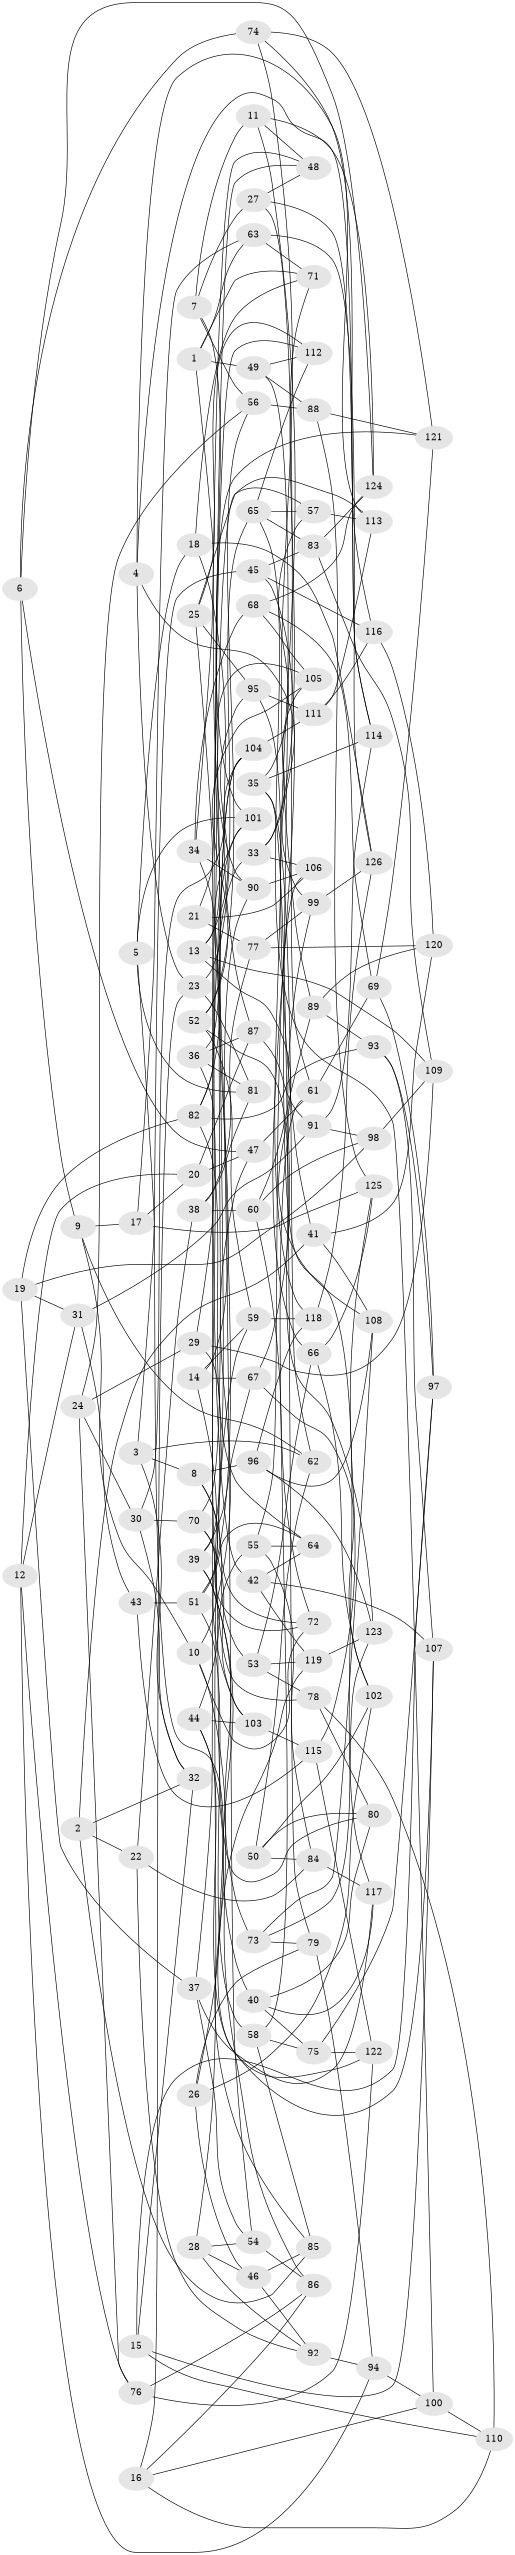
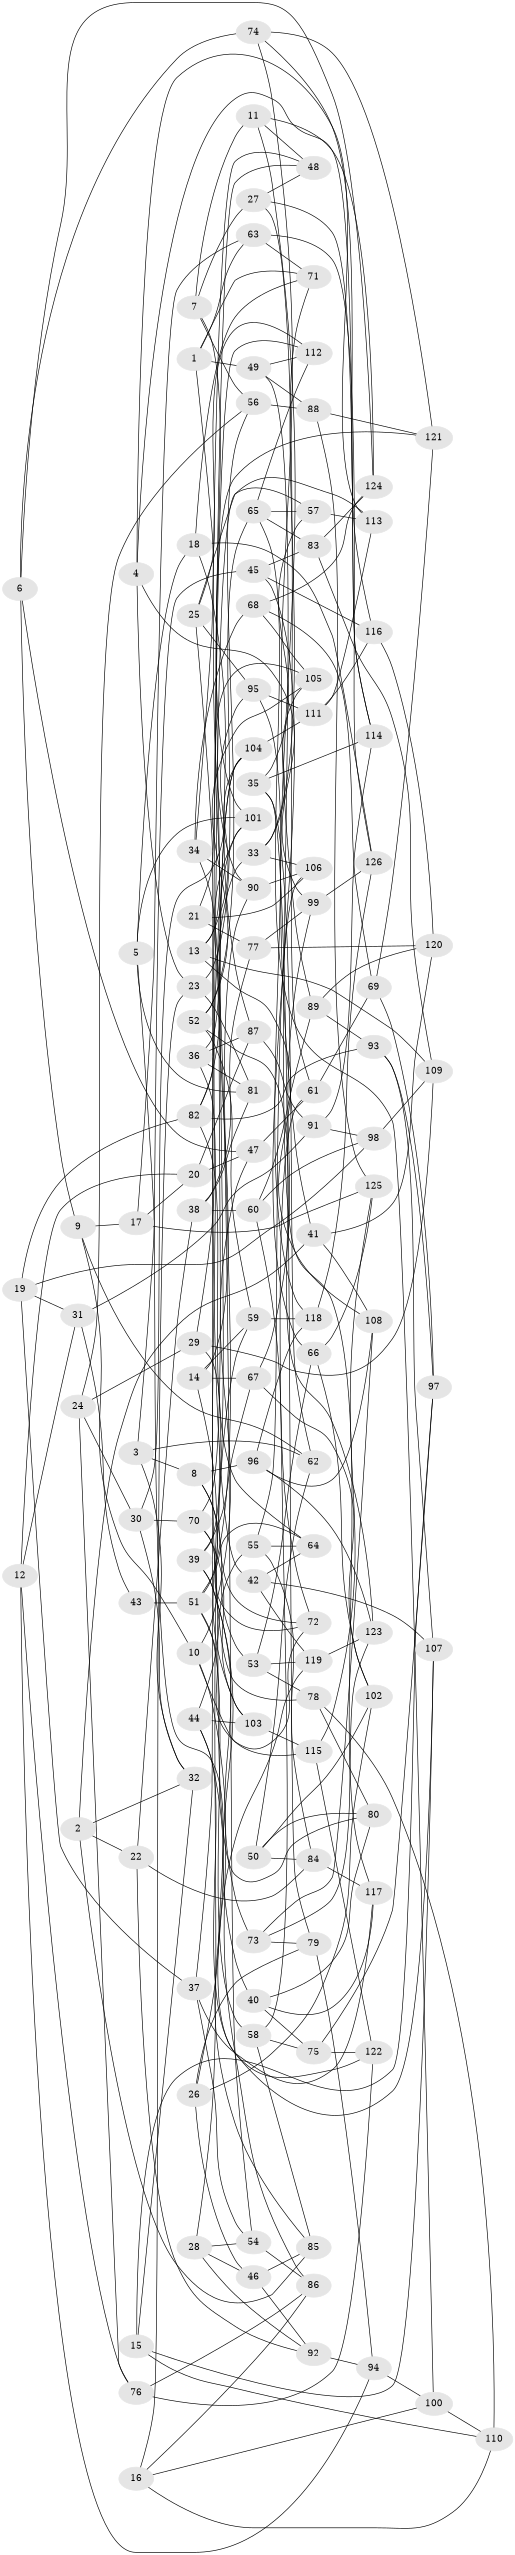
  graph {
    rankdir=LR
    node [color=gray90 style=filled]
    1
    49
    63
    71
    90
    112
    117
    88
    126
    106
    2
    22
    32
    41
    85
    38
    84
    92
    108
    120
    3
    8
    45
    62
    53
    72
    96
    66
    83
    116
    4
    23
    99
    113
    114
    81
    65
    5
    18
    101
    122
    87
    6
    9
    47
    74
    124
    10
    17
    61
    121
    89
    7
    11
    27
    56
    48
    119
    78
    123
    118
    86
    20
    125
    12
    31
    76
    94
    43
    91
    100
    13
    95
    105
    109
    111
    14
    59
    67
    103
    102
    115
    15
    97
    107
    110
    16
    19
    37
    82
    98
    54
    64
    93
    21
    77
    57
    60
    24
    29
    30
    33
    70
    104
    25
    42
    26
    46
    79
    69
    28
    80
    51
    34
    68
    35
    36
    39
    40
    73
    75
    58
    44
    55
    50
    52
    1 -- 49
    1 -- 63
    1 -- 71
    1 -- 90
    49 -- 112
    49 -- 117
    49 -- 88
    63 -- 71
    63 -- 126
    90 -- 106
    88 -- 121
    88 -- 125
    2 -- 22
    2 -- 32
    2 -- 41
    2 -- 85
    22 -- 38
    22 -- 84
    22 -- 92
    41 -- 108
    41 -- 120
    38 -- 81
    38 -- 77
    38 -- 60
    84 -- 117
    92 -- 94
    3 -- 32
    3 -- 8
    3 -- 45
    3 -- 62
    8 -- 53
    8 -- 72
    8 -- 96
    45 -- 66
    45 -- 83
    45 -- 116
    53 -- 66
    53 -- 119
    53 -- 78
    96 -- 108
    96 -- 123
    96 -- 118
    66 -- 125
    66 -- 102
    83 -- 124
    83 -- 109
    116 -- 120
    4 -- 23
    4 -- 99
    4 -- 113
    4 -- 114
    23 -- 81
    23 -- 65
    99 -- 126
    65 -- 112
    65 -- 83
    65 -- 100
    65 -- 57
    5 -- 81
    5 -- 18
    5 -- 101
    5 -- 122
    18 -- 71
    18 -- 126
    18 -- 87
    87 -- 91
    6 -- 9
    6 -- 47
    6 -- 74
    6 -- 124
    9 -- 62
    9 -- 10
    9 -- 17
    47 -- 61
    74 -- 116
    74 -- 121
    74 -- 89
    10 -- 72
    10 -- 47
    10 -- 86
    17 -- 63
    17 -- 20
    17 -- 125
    61 -- 69
    89 -- 120
    89 -- 93
    7 -- 101
    7 -- 11
    7 -- 27
    7 -- 56
    11 -- 41
    11 -- 124
    11 -- 48
    27 -- 114
    27 -- 61
    27 -- 48
    56 -- 88
    119 -- 123
    78 -- 110
    78 -- 80
    118 -- 126
    20 -- 87
    20 -- 47
    12 -- 20
    12 -- 31
    12 -- 76
    12 -- 94
    31 -- 43
    31 -- 91
    76 -- 122
    76 -- 86
    94 -- 100
-   43 -- 115
+   51 -- 115
    43 -- 51
    91 -- 114
    91 -- 98
    100 -- 110
    13 -- 108
    13 -- 95
    13 -- 105
    13 -- 109
    95 -- 118
    95 -- 111
    111 -- 116
    111 -- 113
    14 -- 101
    14 -- 59
    14 -- 67
    14 -- 103
    59 -- 118
    67 -- 99
    67 -- 102
    103 -- 115
    115 -- 122
    115 -- 125
    15 -- 32
    15 -- 97
    15 -- 107
    15 -- 110
    16 -- 23
    16 -- 86
    16 -- 100
    16 -- 110
    19 -- 31
    19 -- 37
    19 -- 82
    19 -- 98
    37 -- 117
    37 -- 48
    37 -- 54
    82 -- 113
    82 -- 101
    82 -- 64
    82 -- 93
    98 -- 109
    54 -- 86
    93 -- 97
    93 -- 107
    21 -- 112
    21 -- 106
    21 -- 77
    77 -- 120
    77 -- 99
    57 -- 113
    60 -- 72
    60 -- 89
    60 -- 98
    24 -- 56
    24 -- 76
    24 -- 29
    24 -- 30
    29 -- 72
    29 -- 109
    29 -- 33
    30 -- 32
    30 -- 70
    30 -- 104
    33 -- 71
    33 -- 106
    33 -- 105
    70 -- 103
    70 -- 104
    70 -- 80
    104 -- 111
    25 -- 112
    25 -- 95
    25 -- 57
    25 -- 42
    42 -- 119
    42 -- 107
    42 -- 64
    26 -- 119
    26 -- 102
    26 -- 46
    26 -- 79
    46 -- 85
    46 -- 92
    79 -- 94
    69 -- 121
    69 -- 97
    28 -- 92
    28 -- 59
    28 -- 54
    28 -- 46
    51 -- 90
    51 -- 64
    51 -- 58
    34 -- 90
    34 -- 48
    34 -- 54
    34 -- 68
    68 -- 124
    68 -- 105
    68 -- 69
    35 -- 62
    35 -- 114
    35 -- 57
    35 -- 79
    36 -- 81
    36 -- 87
    36 -- 121
    36 -- 78
    39 -- 67
    39 -- 104
    39 -- 40
    39 -- 73
    40 -- 117
    40 -- 80
    40 -- 75
    73 -- 108
    73 -- 123
    73 -- 79
    75 -- 122
    75 -- 97
    58 -- 85
    58 -- 61
    58 -- 75
    44 -- 85
    44 -- 103
    44 -- 107
    44 -- 55
    55 -- 106
    55 -- 84
    55 -- 64
    50 -- 84
    50 -- 62
    50 -- 102
    50 -- 80
    52 -- 56
    52 -- 123
    52 -- 105
    52 -- 59
  }
